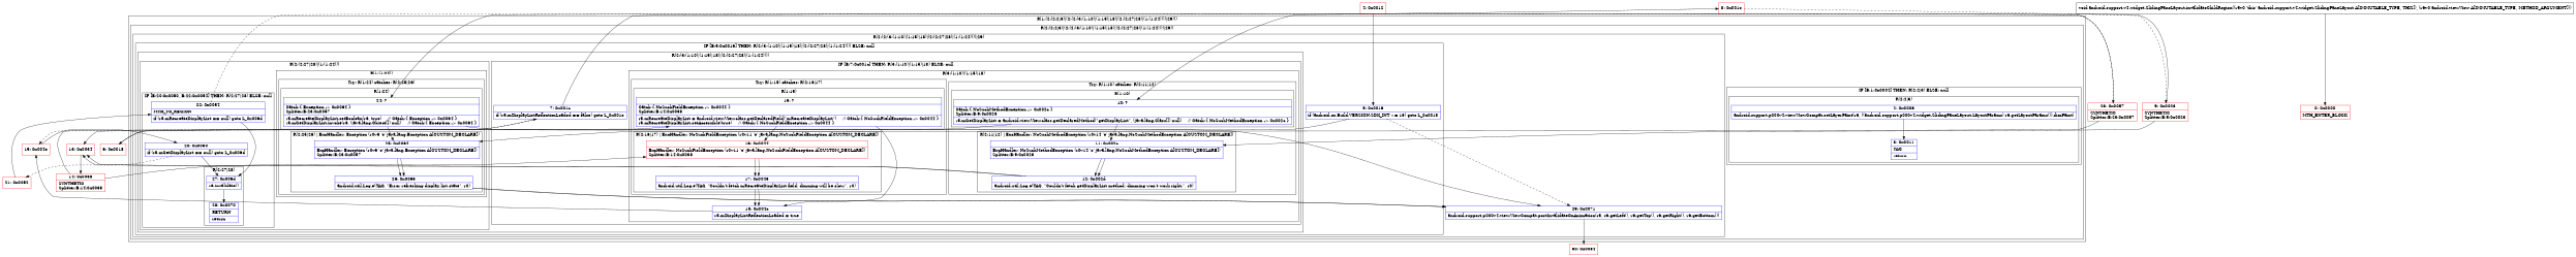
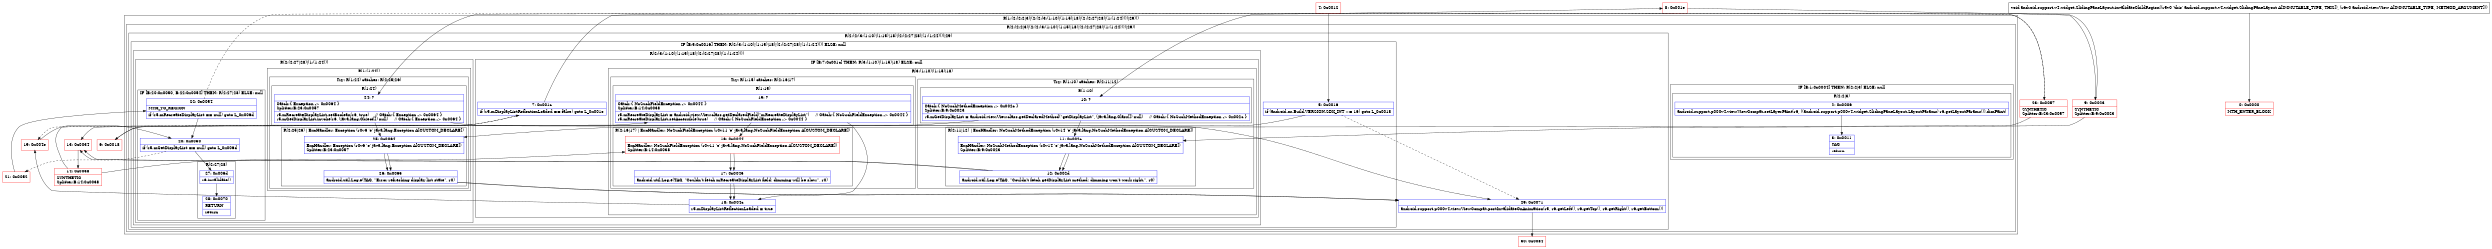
  digraph {
    node [color=blue shape=record]
    n1 [label="{2\:\ 0x0006|android.support.p000v4.view.ViewCompat.setLayerPaint(r6, ((android.support.p000v4.widget.SlidingPaneLayout.LayoutParams) r6.getLayoutParams()).dimPaint)\l}"]
    n2 [label="{3\:\ 0x0011|TAG\l|return\l}"]
    n3 [label="{10\:\ ?|Catch:\{ NoSuchMethodException \-\> 0x002c \}\lSplitter:B:9:0x0023\l|r5.mGetDisplayList = android.view.View.class.getDeclaredMethod(\"getDisplayList\", (java.lang.Class[]) null)     \/\/ Catch:\{ NoSuchMethodException \-\> 0x002c \}\l}"]
    n4 [label="{11\:\ 0x002c|ExcHandler: NoSuchMethodException (r0v14 'e' java.lang.NoSuchMethodException A[CUSTOM_DECLARE])\lSplitter:B:9:0x0023\l}"]
    n5 [label="{12\:\ 0x002d|android.util.Log.e(TAG, \"Couldn't fetch getDisplayList method; dimming won't work right.\", r0)\l}"]
    n6 [label="{15\:\ ?|Catch:\{ NoSuchFieldException \-\> 0x0044 \}\lSplitter:B:14:0x0038\l|r5.mRecreateDisplayList = android.view.View.class.getDeclaredField(\"mRecreateDisplayList\")     \/\/ Catch:\{ NoSuchFieldException \-\> 0x0044 \}\lr5.mRecreateDisplayList.setAccessible(true)     \/\/ Catch:\{ NoSuchFieldException \-\> 0x0044 \}\l}"]
    n7 [color=red label="{16\:\ 0x0044|ExcHandler: NoSuchFieldException (r0v11 'e' java.lang.NoSuchFieldException A[CUSTOM_DECLARE])\lSplitter:B:14:0x0038\l}"]
    n8 [label="{17\:\ 0x0045|android.util.Log.e(TAG, \"Couldn't fetch mRecreateDisplayList field; dimming will be slow.\", r0)\l}"]
    n9 [label="{18\:\ 0x004c|r5.mDisplayListReflectionLoaded = true\l}"]
    n10 [label="{7\:\ 0x001c|if (r5.mDisplayListReflectionLoaded == false) goto L_0x001e\l}"]
    n11 [label="{27\:\ 0x006d|r6.invalidate()\l}"]
    n12 [label="{28\:\ 0x0070|RETURN\l|return\l}"]
    n13 [label="{20\:\ 0x0050|if (r5.mGetDisplayList == null) goto L_0x006d\l}"]
    n14 [label="{22\:\ 0x0054|MTH_TO_REGION\l|if (r5.mRecreateDisplayList == null) goto L_0x006d\l}"]
    n15 [label="{24\:\ ?|Catch:\{ Exception \-\> 0x0064 \}\lSplitter:B:23:0x0057\l|r5.mRecreateDisplayList.setBoolean(r6, true)     \/\/ Catch:\{ Exception \-\> 0x0064 \}\lr5.mGetDisplayList.invoke(r6, (java.lang.Object[]) null)     \/\/ Catch:\{ Exception \-\> 0x0064 \}\l}"]
    n16 [label="{25\:\ 0x0064|ExcHandler: Exception (r0v6 'e' java.lang.Exception A[CUSTOM_DECLARE])\lSplitter:B:23:0x0057\l}"]
    n17 [label="{26\:\ 0x0065|android.util.Log.e(TAG, \"Error refreshing display list state\", r0)\l}"]
    n18 [label="{5\:\ 0x0016|if (android.os.Build.VERSION.SDK_INT \>= 16) goto L_0x0018\l}"]
    n19 [label="{29\:\ 0x0071|android.support.p000v4.view.ViewCompat.postInvalidateOnAnimation(r5, r6.getLeft(), r6.getTop(), r6.getRight(), r6.getBottom())\l}"]
    n20 [color=red label="{13\:\ 0x0034}"]
    n21 [color=red label="{19\:\ 0x004e}"]
    n22 [color=red label="{8\:\ 0x001e}"]
    n23 [color=red label="{21\:\ 0x0052}"]
    n24 [color=red label="{23\:\ 0x0057|SYNTHETIC\lSplitter:B:23:0x0057\l}"]
    n25 [color=red label="{6\:\ 0x0018}"]
    n26 [color=red label="{30\:\ 0x0084}"]
    n27 [color=red label="{4\:\ 0x0012}"]
    n28 [color=red label="{9\:\ 0x0023|SYNTHETIC\lSplitter:B:9:0x0023\l}"]
    n29 [color=red label="{14\:\ 0x0038|SYNTHETIC\lSplitter:B:14:0x0038\l}"]
    n30 [color=red label="{0\:\ 0x0000|MTH_ENTER_BLOCK\l}"]
    n31 [label="{void android.support.v4.widget.SlidingPaneLayout.invalidateChildRegion((r5v0 'this' android.support.v4.widget.SlidingPaneLayout A[IMMUTABLE_TYPE, THIS]), (r6v0 android.view.View A[IMMUTABLE_TYPE, METHOD_ARGUMENT])) }" color=""]
    subgraph cluster_1 {
      label="R(1:(2:(2:2|3)|(2:(2:(3:(1:10)|(1:15)|18)|(2:(2:27|28)|(1:(1:24))))|29)))"
      subgraph cluster_2 {
        label="R(2:(2:2|3)|(2:(2:(3:(1:10)|(1:15)|18)|(2:(2:27|28)|(1:(1:24))))|29))"
        subgraph cluster_3 {
          label="IF [B:1:0x0004] THEN: R(2:2|3) ELSE: null"
          subgraph cluster_4 {
            label="R(2:2|3)"
            n1
            n2
          }
        }
        subgraph cluster_5 {
          label="R(2:(2:(3:(1:10)|(1:15)|18)|(2:(2:27|28)|(1:(1:24))))|29)"
          n19
          subgraph cluster_6 {
            label="IF [B:5:0x0016] THEN: R(2:(3:(1:10)|(1:15)|18)|(2:(2:27|28)|(1:(1:24)))) ELSE: null"
            n18
            subgraph cluster_7 {
              label="R(2:(3:(1:10)|(1:15)|18)|(2:(2:27|28)|(1:(1:24))))"
              subgraph cluster_8 {
                label="IF [B:7:0x001c] THEN: R(3:(1:10)|(1:15)|18) ELSE: null"
                n10
                subgraph cluster_9 {
                  label="R(3:(1:10)|(1:15)|18)"
                  n9
                  subgraph cluster_10 {
                    label="Try: R(1:10) catches: R(2:11|12)"
                    subgraph cluster_11 {
                      label="R(1:10)"
                      n3
                    }
                    subgraph cluster_12 {
                      label="R(2:11|12) | ExcHandler: NoSuchMethodException (r0v14 'e' java.lang.NoSuchMethodException A[CUSTOM_DECLARE])\l"
                      n4
                      n5
                    }
                  }
                  subgraph cluster_13 {
                    label="Try: R(1:15) catches: R(2:16|17)"
                    subgraph cluster_14 {
                      label="R(1:15)"
                      n6
                    }
                    subgraph cluster_15 {
                      label="R(2:16|17) | ExcHandler: NoSuchFieldException (r0v11 'e' java.lang.NoSuchFieldException A[CUSTOM_DECLARE])\l"
                      n7
                      n8
                    }
                  }
                }
              }
              subgraph cluster_16 {
                label="R(2:(2:27|28)|(1:(1:24)))"
                subgraph cluster_17 {
                  label="IF [B:20:0x0050, B:22:0x0054] THEN: R(2:27|28) ELSE: null"
                  n13
                  n14
                  subgraph cluster_18 {
                    label="R(2:27|28)"
                    n11
                    n12
                  }
                }
                subgraph cluster_19 {
                  label="R(1:(1:24))"
                  subgraph cluster_20 {
                    label="Try: R(1:24) catches: R(2:25|26)"
                    subgraph cluster_21 {
                      label="R(1:24)"
                      n15
                    }
                    subgraph cluster_22 {
                      label="R(2:25|26) | ExcHandler: Exception (r0v6 'e' java.lang.Exception A[CUSTOM_DECLARE])\l"
                      n16
                      n17
                    }
                  }
                }
              }
            }
          }
        }
      }
    }
    subgraph cluster_23 {
      label="R(2:11|12) | ExcHandler: NoSuchMethodException (r0v14 'e' java.lang.NoSuchMethodException A[CUSTOM_DECLARE])\l"
    }
    subgraph cluster_24 {
      label="R(2:16|17) | ExcHandler: NoSuchFieldException (r0v11 'e' java.lang.NoSuchFieldException A[CUSTOM_DECLARE])\l"
    }
    subgraph cluster_25 {
      label="R(2:25|26) | ExcHandler: Exception (r0v6 'e' java.lang.Exception A[CUSTOM_DECLARE])\l"
    }
    n1 -> n2
    n3 -> n4
    n3 -> n20
    n4 -> n5
    n4 -> n5
    n5 -> n20
    n5 -> n20
    n6 -> n7
    n6 -> n9
    n7 -> n8
    n7 -> n8
    n8 -> n9
    n8 -> n9
    n9 -> n21
    n10 -> n21 [style=dashed]
    n10 -> n22
    n11 -> n12
    n13 -> n11
    n13 -> n23 [style=dashed]
-   n14 -> n11
+   n14 -> n13
    n14 -> n24 [style=dashed]
    n15 -> n16
    n15 -> n19
    n16 -> n17
    n16 -> n17
    n17 -> n19
    n17 -> n19
    n18 -> n19 [style=dashed]
    n18 -> n25
    n19 -> n26
    n20 -> n29
    n21 -> n13
-   n22 -> n28 [style=dashed]
+   n22 -> n28
    n23 -> n14
    n24 -> n15
    n24 -> n16
    n25 -> n10
    n27 -> n18
    n28 -> n3
    n28 -> n4
    n29 -> n6
    n29 -> n7
    n31 -> n30
  }
